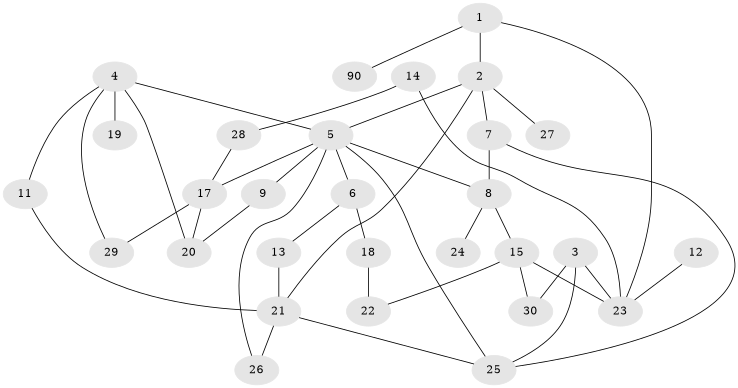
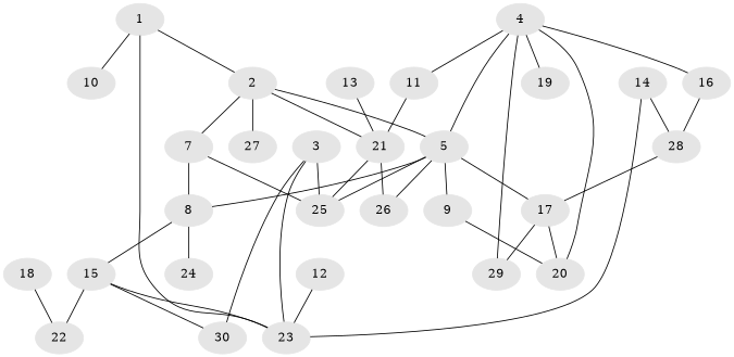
  graph {
    node [color=gray90 style=filled]
    edge [weight=1.0]
    1
    2
-   10 [label=90]
+   10
    23
    5
    7
    21
    27
    17
    25
-   6
    8
    9
    26
    3
    30
    20
    29
    4
    11
+   16
    19
    28
    13
    18
    15
    24
    22
    12
    14
    1 -- 2
    1 -- 10
    1 -- 23
    2 -- 5
    2 -- 7
    2 -- 21
    2 -- 27
    5 -- 17
    5 -- 25
-   5 -- 6
    5 -- 8
    5 -- 9
    5 -- 26
    7 -- 25
    7 -- 8
    21 -- 25
    21 -- 26
    17 -- 20
    17 -- 29
-   6 -- 13
-   6 -- 18
    8 -- 15
    8 -- 24
    9 -- 20
    3 -- 23
    3 -- 25
    3 -- 30 [weight=2.0]
    4 -- 5
    4 -- 20
    4 -- 29
    4 -- 11
+   4 -- 16
    4 -- 19
    11 -- 21
+   16 -- 28
    28 -- 17
    13 -- 21
    18 -- 22
    15 -- 23
    15 -- 30
    15 -- 22
    12 -- 23
    14 -- 23
    14 -- 28
  }
